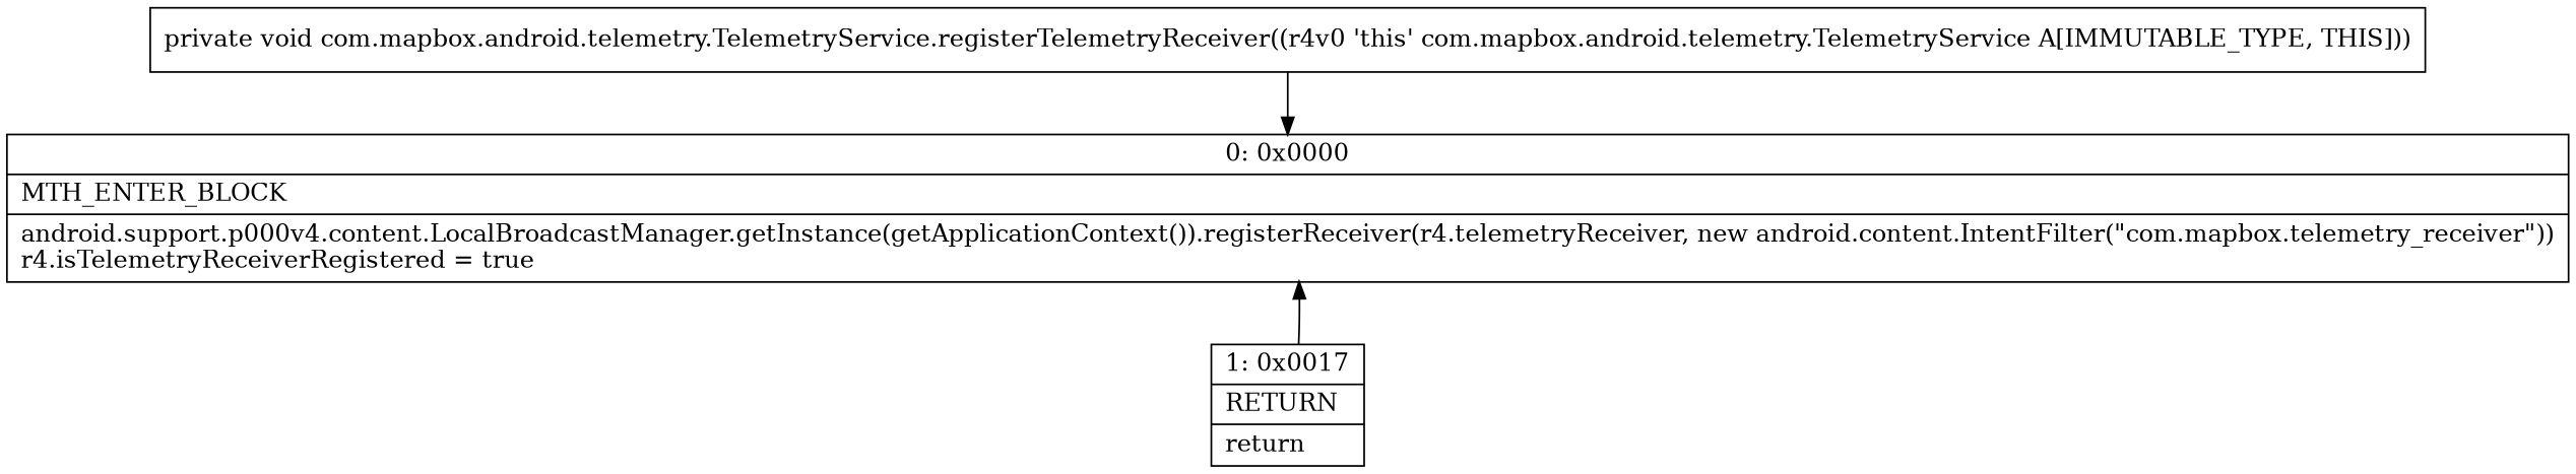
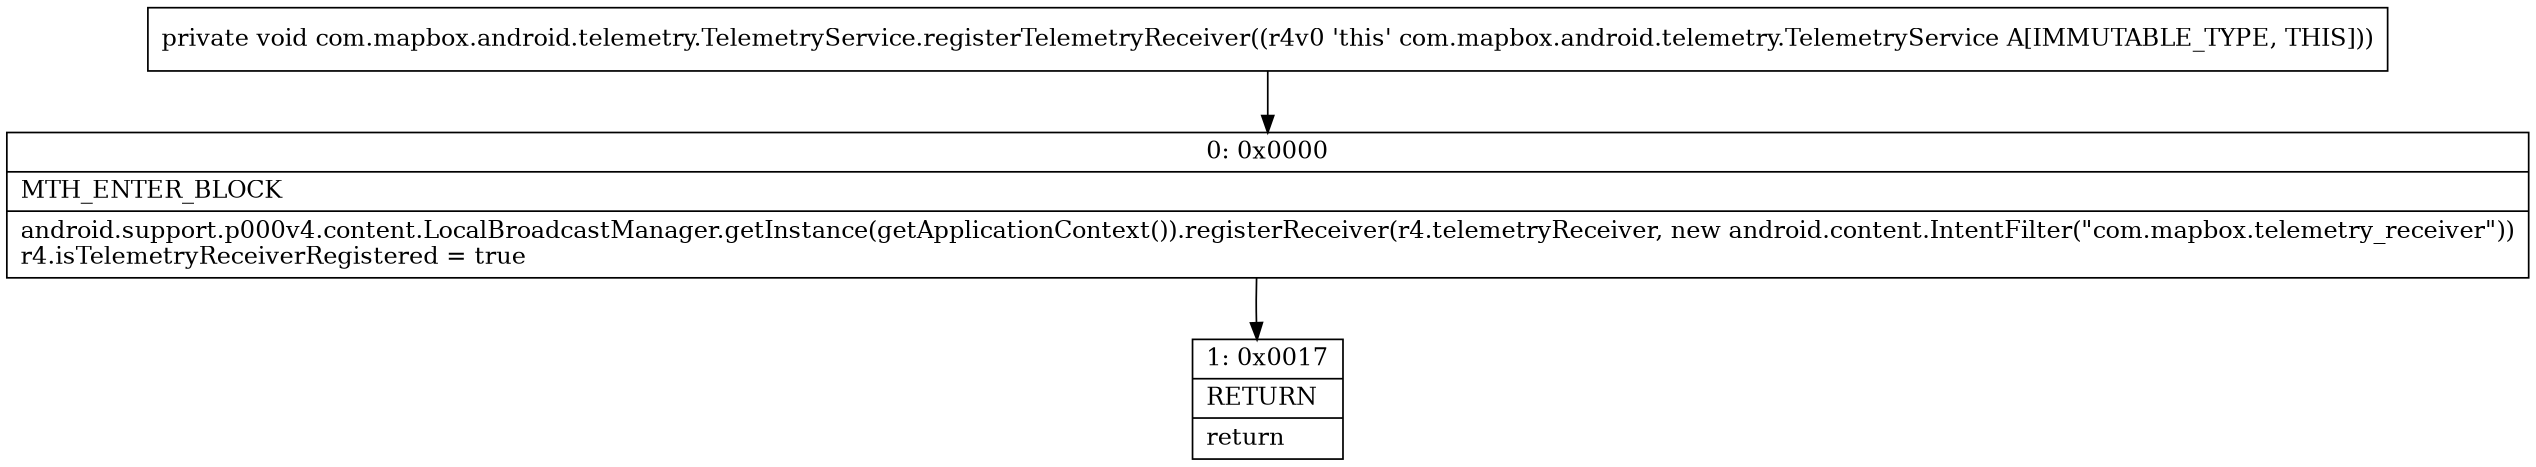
  digraph {
    node [shape=record]
    n1 [label="{0\:\ 0x0000|MTH_ENTER_BLOCK\l|android.support.p000v4.content.LocalBroadcastManager.getInstance(getApplicationContext()).registerReceiver(r4.telemetryReceiver, new android.content.IntentFilter(\"com.mapbox.telemetry_receiver\"))\lr4.isTelemetryReceiverRegistered = true\l}"]
    n2 [label="{1\:\ 0x0017|RETURN\l|return\l}"]
    n3 [label="{private void com.mapbox.android.telemetry.TelemetryService.registerTelemetryReceiver((r4v0 'this' com.mapbox.android.telemetry.TelemetryService A[IMMUTABLE_TYPE, THIS])) }"]
-   n2 -> n1
+   n1 -> n2
    n3 -> n1
  }
